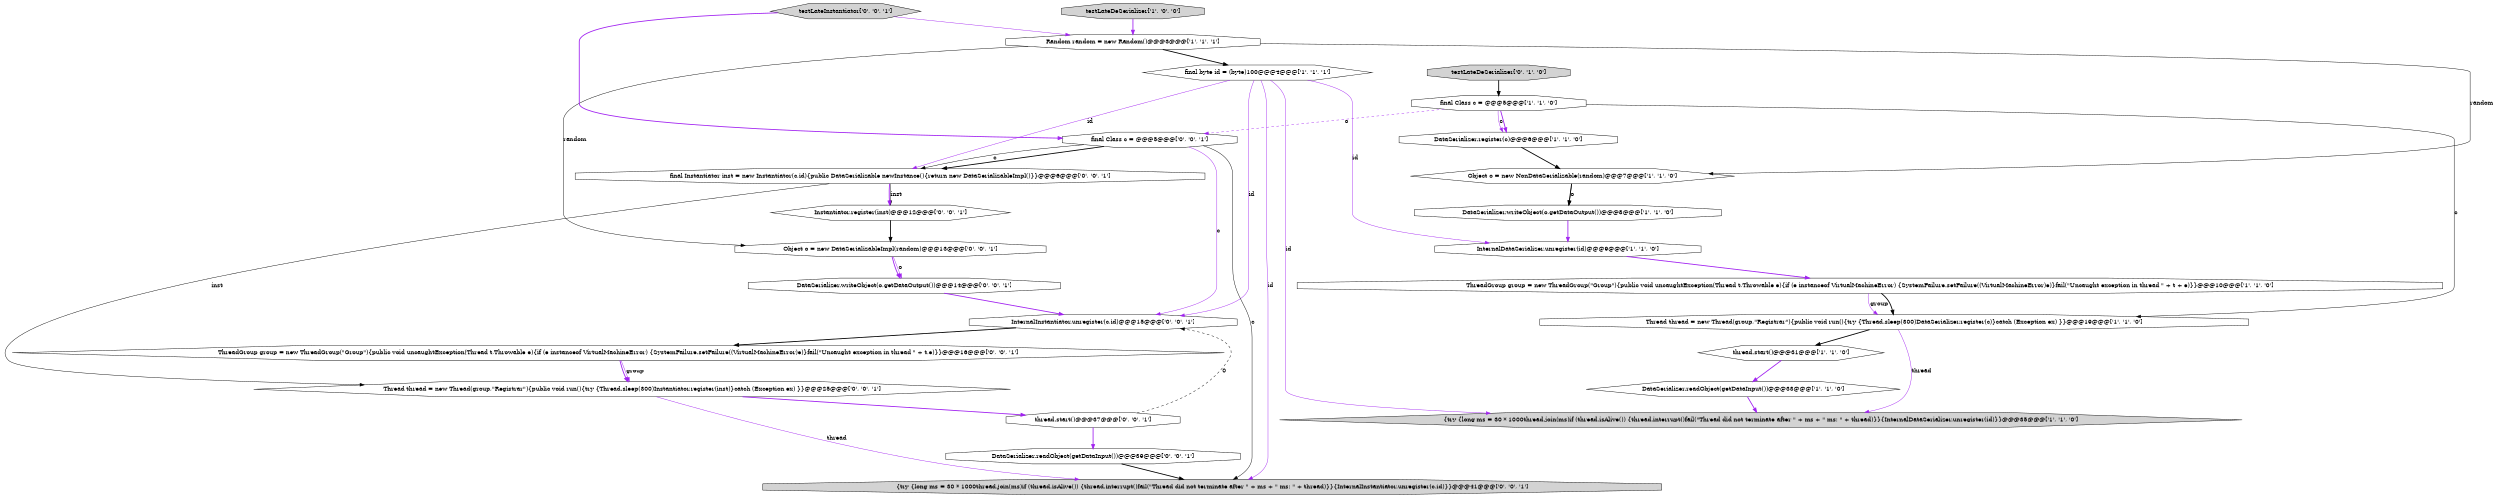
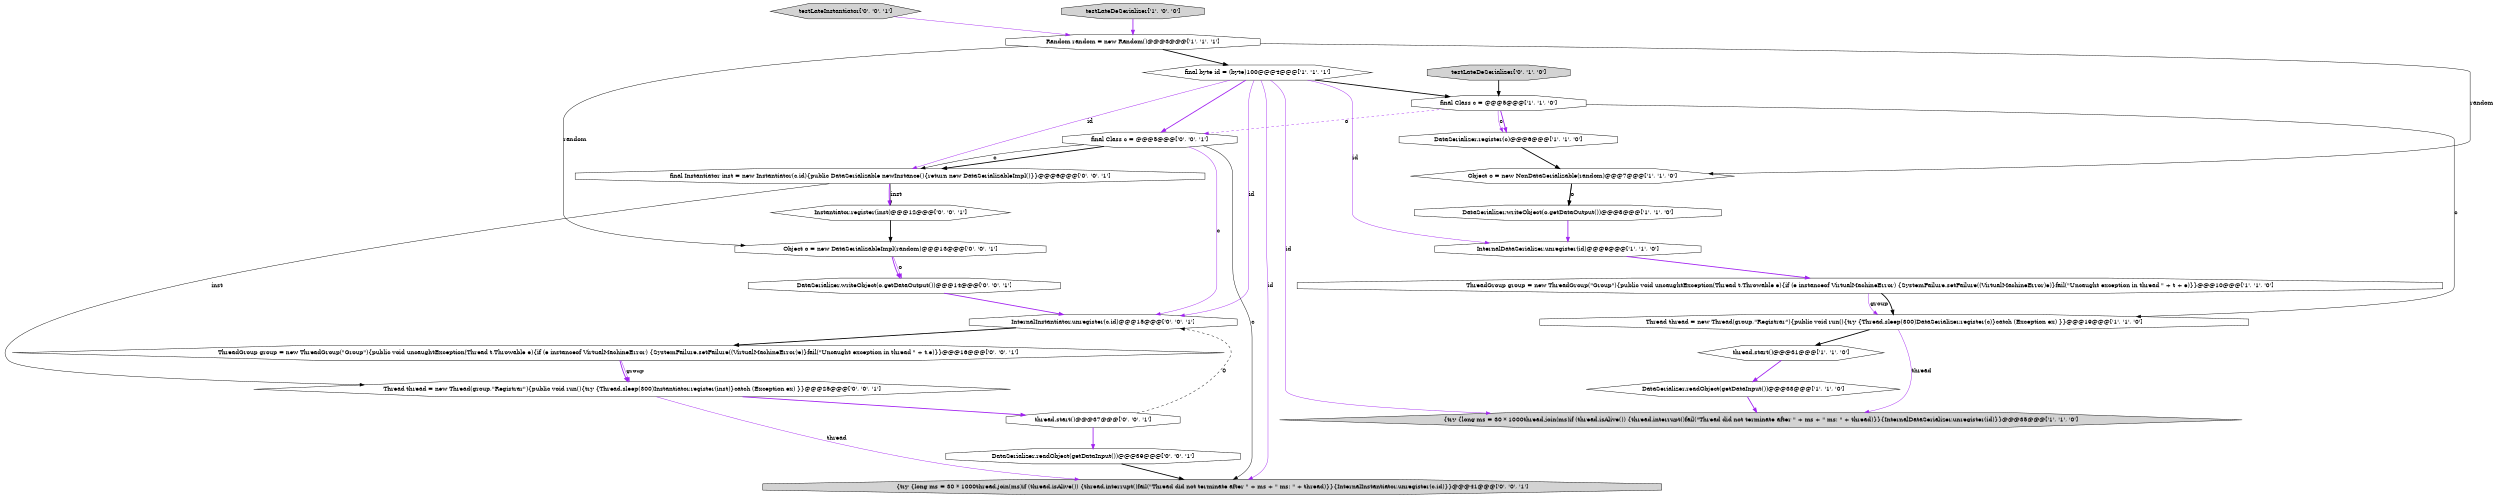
  digraph {
    node [fillcolor=white shape=octagon style=filled]
    edge [color=purple style=bold]
    n1 [label="Thread thread = new Thread(group,\"Registrar\"){public void run(){try {Thread.sleep(300)DataSerializer.register(c)}catch (Exception ex) }}@@@19@@@['1', '1', '0']"]
    n2 [fillcolor=lightgray label="{try {long ms = 30 * 1000thread.join(ms)if (thread.isAlive()) {thread.interrupt()fail(\"Thread did not terminate after \" + ms + \" ms: \" + thread)}}{InternalDataSerializer.unregister(id)}}@@@35@@@['1', '1', '0']" shape=hexagon]
    n3 [label="thread.start()@@@31@@@['1', '1', '0']" shape=hexagon]
    n4 [label="DataSerializer.readObject(getDataInput())@@@33@@@['1', '1', '0']" shape=hexagon]
    n5 [fillcolor=lightgray label="testLateDeSerializer['1', '0', '0']"]
    n6 [label="Random random = new Random()@@@3@@@['1', '1', '1']"]
    n7 [label="Object o = new NonDataSerializable(random)@@@7@@@['1', '1', '0']" shape=hexagon]
    n8 [label="Object o = new DataSerializableImpl(random)@@@13@@@['0', '0', '1']"]
    n9 [label="final byte id = (byte)100@@@4@@@['1', '1', '1']" shape=hexagon]
    n10 [fillcolor=lightgray label="testLateInstantiator['0', '0', '1']" shape=hexagon]
    n11 [label="InternalDataSerializer.unregister(id)@@@9@@@['1', '1', '0']"]
    n12 [label="ThreadGroup group = new ThreadGroup(\"Group\"){public void uncaughtException(Thread t,Throwable e){if (e instanceof VirtualMachineError) {SystemFailure.setFailure((VirtualMachineError)e)}fail(\"Uncaught exception in thread \" + t + e)}}@@@10@@@['1', '1', '0']"]
    n13 [label="InternalInstantiator.unregister(c,id)@@@15@@@['0', '0', '1']"]
    n14 [label="ThreadGroup group = new ThreadGroup(\"Group\"){public void uncaughtException(Thread t,Throwable e){if (e instanceof VirtualMachineError) {SystemFailure.setFailure((VirtualMachineError)e)}fail(\"Uncaught exception in thread \" + t,e)}}@@@16@@@['0', '0', '1']" shape=hexagon]
    n15 [label="final Class c = @@@5@@@['1', '1', '0']"]
    n16 [label="final Class c = @@@5@@@['0', '0', '1']"]
    n17 [label="DataSerializer.register(c)@@@6@@@['1', '1', '0']"]
    n18 [fillcolor=lightgray label="{try {long ms = 30 * 1000thread.join(ms)if (thread.isAlive()) {thread.interrupt()fail(\"Thread did not terminate after \" + ms + \" ms: \" + thread)}}{InternalInstantiator.unregister(c,id)}}@@@41@@@['0', '0', '1']"]
    n19 [label="final Instantiator inst = new Instantiator(c,id){public DataSerializable newInstance(){return new DataSerializableImpl()}}@@@6@@@['0', '0', '1']"]
    n20 [label="DataSerializer.writeObject(o,getDataOutput())@@@8@@@['1', '1', '0']"]
    n21 [label="Instantiator.register(inst)@@@12@@@['0', '0', '1']" shape=hexagon]
    n22 [label="DataSerializer.writeObject(o,getDataOutput())@@@14@@@['0', '0', '1']"]
    n23 [label="Thread thread = new Thread(group,\"Registrar\"){public void run(){try {Thread.sleep(300)Instantiator.register(inst)}catch (Exception ex) }}@@@25@@@['0', '0', '1']" shape=hexagon]
    n24 [fillcolor=lightgray label="testLateDeSerializer['0', '1', '0']"]
    n25 [label="thread.start()@@@37@@@['0', '0', '1']"]
    n26 [label="DataSerializer.readObject(getDataInput())@@@39@@@['0', '0', '1']"]
    n1 -> n2 [label=thread style=solid]
    n1 -> n3 [color=black]
    n3 -> n4
    n4 -> n2
    n5 -> n6
    n6 -> n7 [color=black label=random style=solid]
    n6 -> n8 [color=black label=random style=solid]
    n6 -> n9 [color=black]
    n7 -> n20 [color=black label=o style=solid]
    n7 -> n20 [color=black]
    n8 -> n22
    n8 -> n22 [label=o style=solid]
    n9 -> n2 [label=id style=solid]
    n9 -> n11 [label=id style=solid]
    n9 -> n13 [label=id style=solid]
-   n10 -> n16
+   n9 -> n15 [color=black]
+   n9 -> n16
    n9 -> n18 [label=id style=solid]
    n9 -> n19 [label=id style=solid]
    n10 -> n6 [style=solid]
    n11 -> n12
    n12 -> n1 [label=group style=solid]
    n12 -> n1 [color=black]
    n13 -> n14 [color=black]
    n14 -> n23
    n14 -> n23 [label=group style=solid]
    n15 -> n1 [color=black label=c style=solid]
    n15 -> n16 [label=o style=dashed]
    n15 -> n17
    n15 -> n17 [label=c style=solid]
    n16 -> n13 [label=c style=solid]
    n16 -> n18 [color=black label=c style=solid]
    n16 -> n19 [color=black]
    n16 -> n19 [color=black label=c style=solid]
    n17 -> n7 [color=black]
    n19 -> n21 [color=black label=inst style=solid]
    n19 -> n21
    n19 -> n23 [color=black label=inst style=solid]
    n20 -> n11
    n21 -> n8 [color=black]
    n22 -> n13
    n23 -> n18 [label=thread style=solid]
    n23 -> n25
    n24 -> n15 [color=black]
    n25 -> n13 [color=black label=0 style=dashed]
    n25 -> n26
    n26 -> n18 [color=black]
  }
